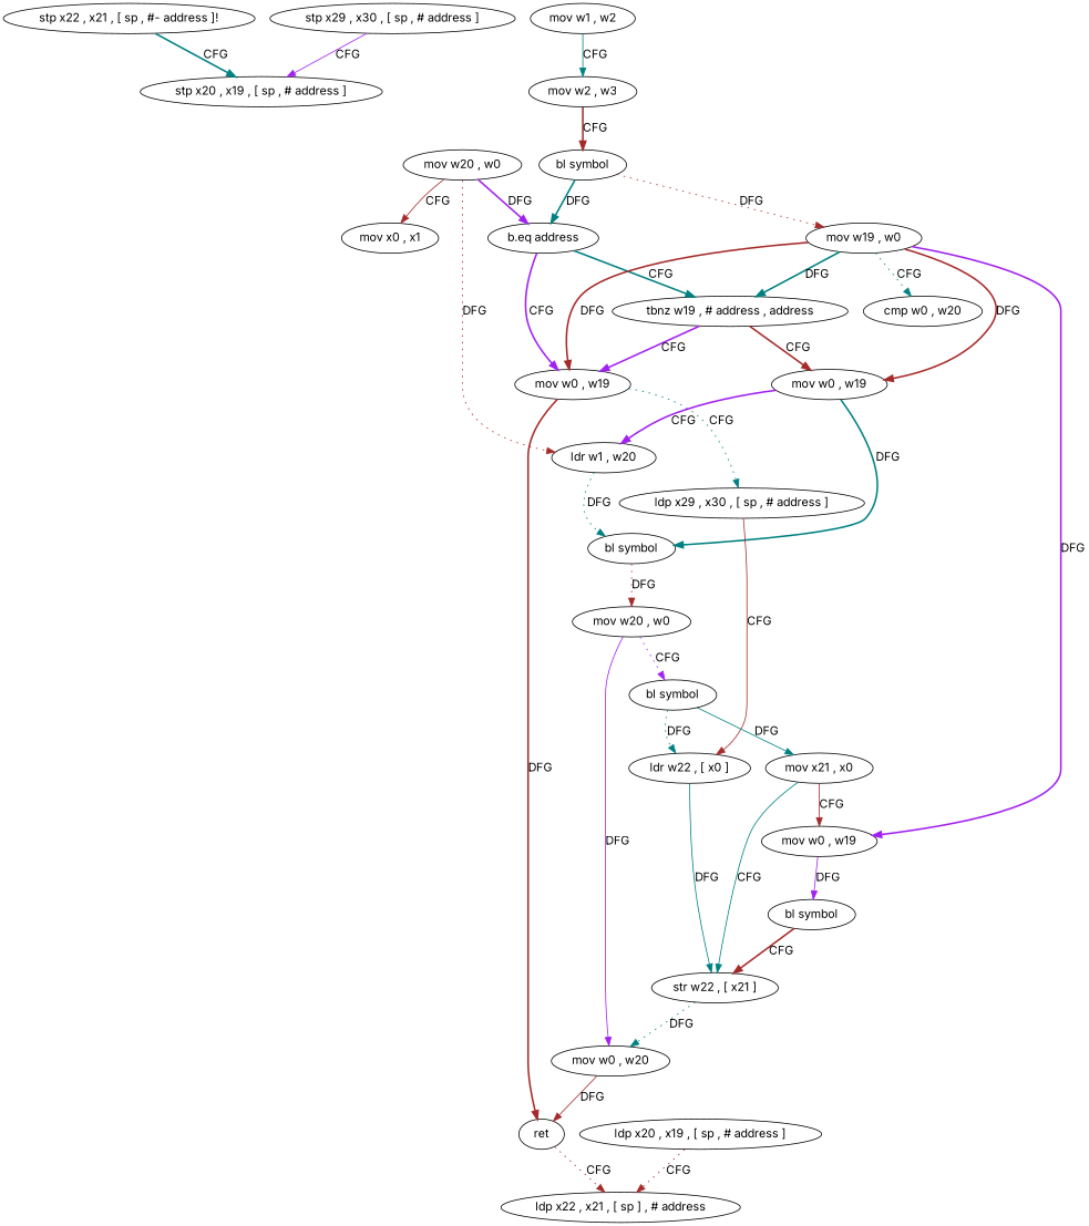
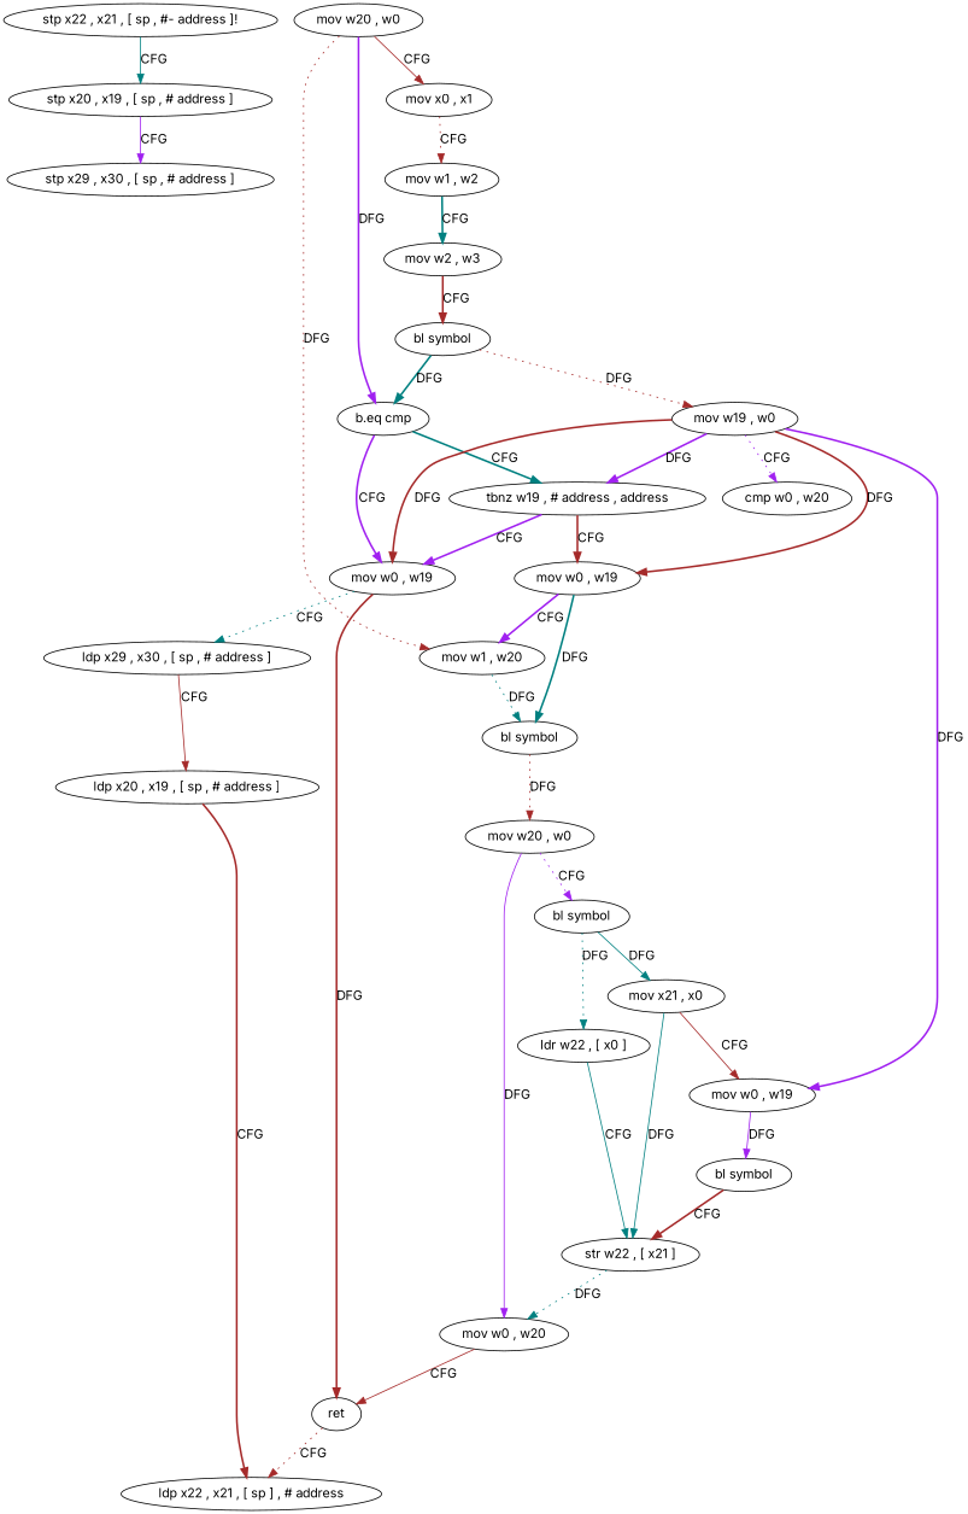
  digraph {
    fontname=Inter
    node [fontname=Inter]
    edge [color=brown fontname=Inter style=bold]
    n1 [label="stp x22 , x21 , [ sp , #- address ]!"]
    n2 [label="stp x20 , x19 , [ sp , # address ]"]
    n3 [label="stp x29 , x30 , [ sp , # address ]"]
    n4 [label="mov w20 , w0"]
    n5 [label="mov x0 , x1"]
-   n6 [label="b.eq address"]
-   n7 [label="ldr w1 , w20"]
+   n6 [label="b.eq cmp"]
+   n7 [label="mov w1 , w20"]
    n8 [label="mov w1 , w2"]
    n9 [label="mov w0 , w19"]
    n10 [label="tbnz w19 , # address , address"]
    n11 [label="bl symbol"]
    n12 [label="mov w2 , w3"]
    n13 [label="bl symbol"]
    n14 [label="mov w19 , w0"]
    n15 [label="cmp w0 , w20"]
    n16 [label="mov w0 , w19"]
    n17 [label="mov w0 , w19"]
    n18 [label="ldp x29 , x30 , [ sp , # address ]"]
    n19 [label=ret]
    n20 [label="bl symbol"]
    n21 [label="ldp x20 , x19 , [ sp , # address ]"]
    n22 [label="ldp x22 , x21 , [ sp ] , # address"]
    n23 [label="mov w20 , w0"]
    n24 [label="bl symbol"]
    n25 [label="mov w0 , w20"]
    n26 [label="ldr w22 , [ x0 ]"]
    n27 [label="mov x21 , x0"]
    n28 [label="str w22 , [ x21 ]"]
-   n1 -> n2 [color=teal label=CFG]
-   n3 -> n2 [color=purple label=CFG style=solid]
+   n1 -> n2 [color=teal label=CFG style=solid]
+   n2 -> n3 [color=purple label=CFG style=solid]
    n4 -> n5 [label=CFG style=solid]
    n4 -> n6 [color=purple label=DFG]
    n4 -> n7 [label=DFG style=dotted]
+   n5 -> n8 [label=CFG style=dotted]
    n6 -> n9 [color=purple label=CFG]
    n6 -> n10 [color=teal label=CFG]
    n7 -> n11 [color=teal label=DFG style=dotted]
-   n8 -> n12 [color=teal label=CFG style=solid]
+   n8 -> n12 [color=teal label=CFG]
    n9 -> n18 [color=teal label=CFG style=dotted]
    n9 -> n19 [label=DFG]
    n10 -> n9 [color=purple label=CFG]
    n10 -> n16 [label=CFG]
    n11 -> n23 [label=DFG style=dotted]
    n12 -> n13 [label=CFG]
    n13 -> n6 [color=teal label=DFG]
    n13 -> n14 [label=DFG style=dotted]
    n14 -> n9 [label=DFG]
-   n14 -> n10 [color=teal label=DFG]
-   n14 -> n15 [color=teal label=CFG style=dotted]
+   n14 -> n10 [color=purple label=DFG]
+   n14 -> n15 [color=purple label=CFG style=dotted]
    n14 -> n16 [label=DFG]
    n14 -> n17 [color=purple label=DFG]
    n16 -> n7 [color=purple label=CFG]
    n16 -> n11 [color=teal label=DFG]
    n17 -> n20 [color=purple label=DFG style=solid]
-   n18 -> n26 [label=CFG style=solid]
+   n18 -> n21 [label=CFG style=solid]
    n19 -> n22 [label=CFG style=dotted]
    n20 -> n28 [label=CFG]
-   n21 -> n22 [label=CFG style=dotted]
+   n21 -> n22 [label=CFG]
    n23 -> n24 [color=purple label=CFG style=dotted]
    n23 -> n25 [color=purple label=DFG style=solid]
    n24 -> n26 [color=teal label=DFG style=dotted]
    n24 -> n27 [color=teal label=DFG style=solid]
-   n25 -> n19 [label=DFG style=solid]
-   n26 -> n28 [color=teal label=DFG style=solid]
+   n25 -> n19 [label=CFG style=solid]
+   n26 -> n28 [color=teal label=CFG style=solid]
    n27 -> n17 [label=CFG style=solid]
-   n27 -> n28 [color=teal label=CFG style=solid]
+   n27 -> n28 [color=teal label=DFG style=solid]
    n28 -> n25 [color=teal label=DFG style=dotted]
  }
